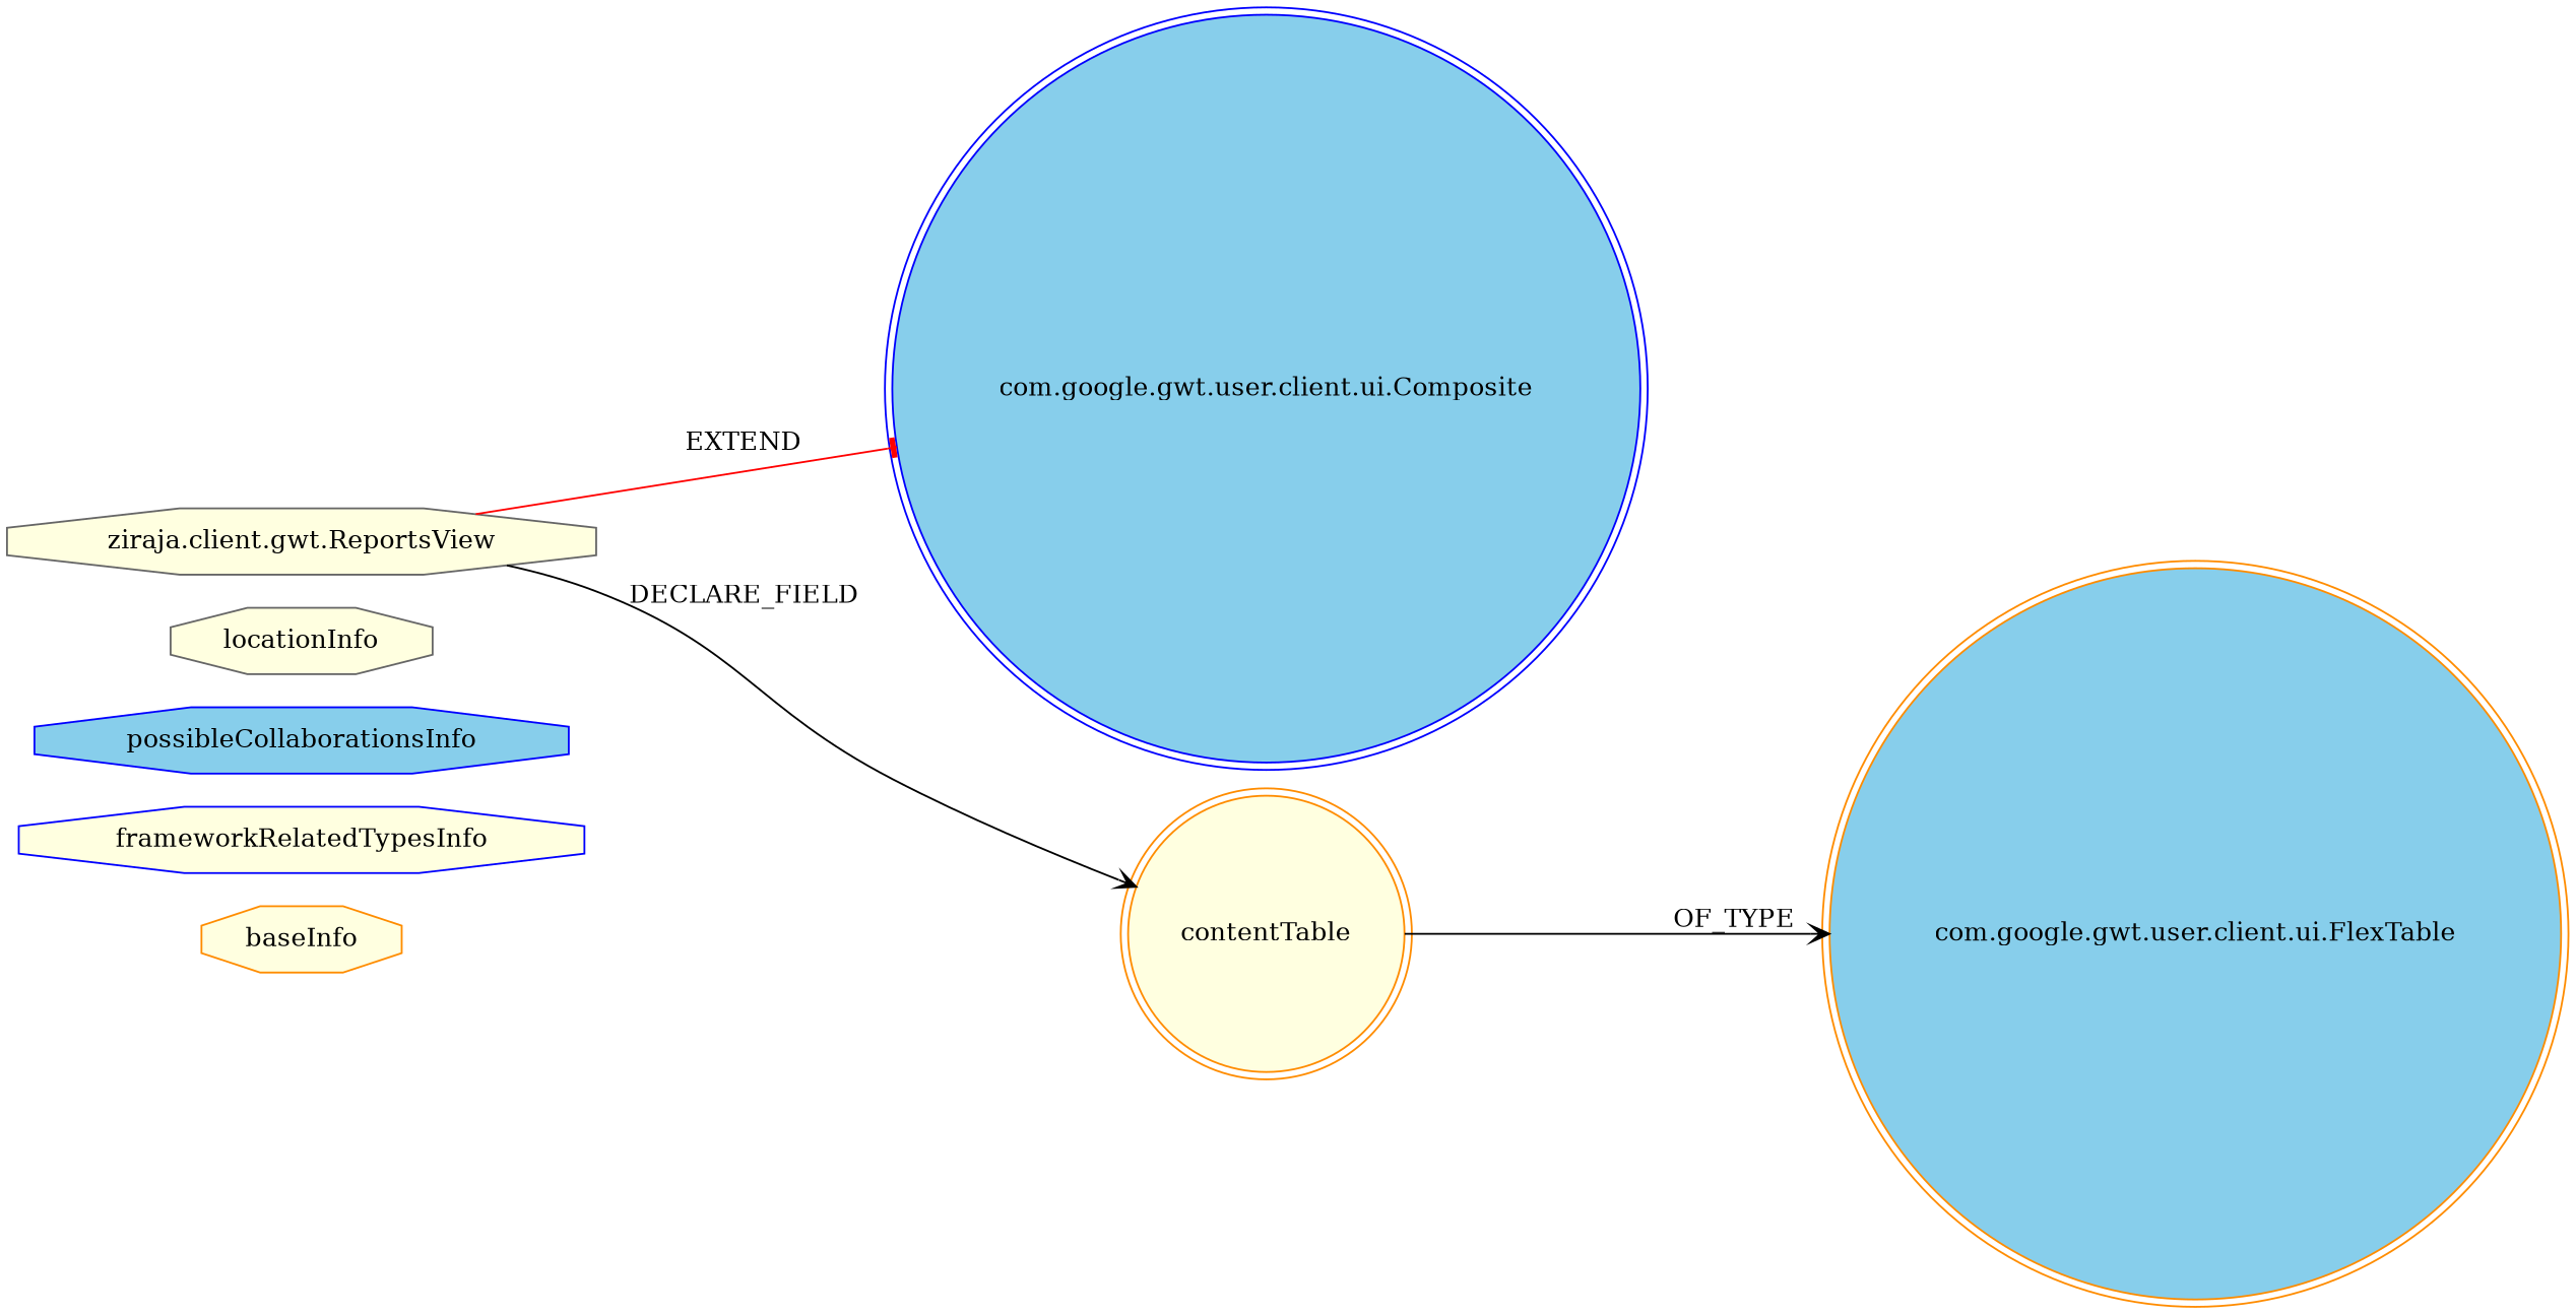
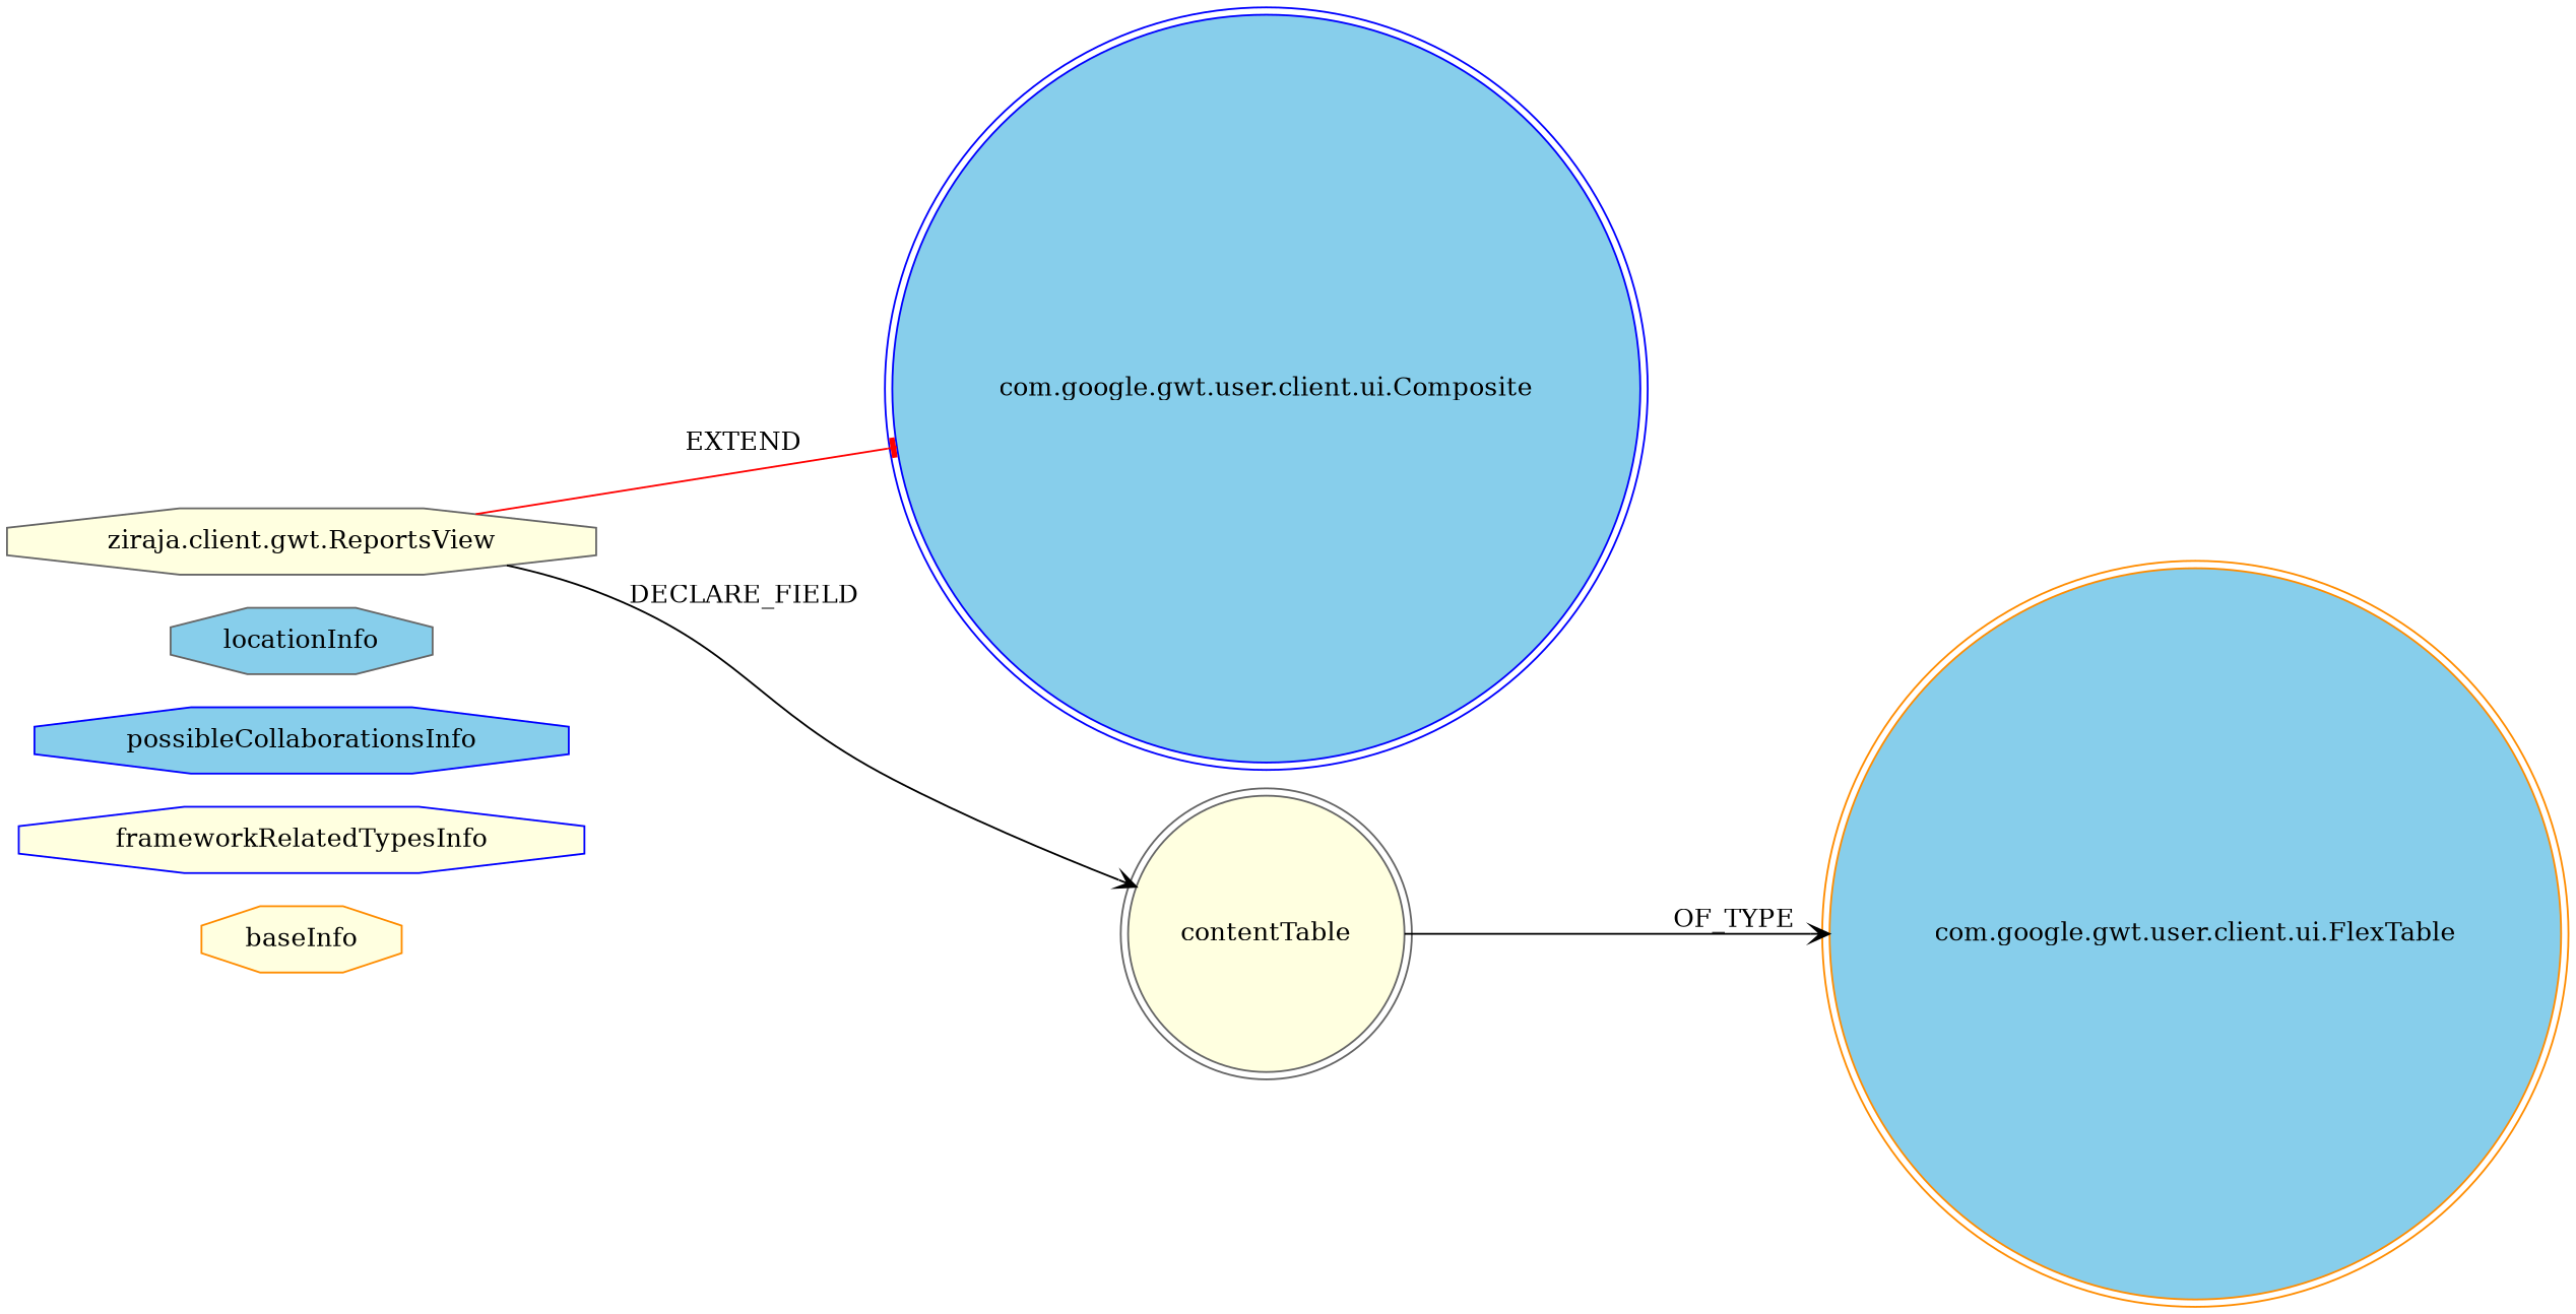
  digraph {
    rankdir=LR
    node [color=darkorange fillcolor=lightyellow shape=octagon style=filled]
    edge [arrowhead=vee]
    baseInfo [category=extension_graph graphId=422 isAnonymous=false possibleRelation=false]
    frameworkRelatedTypesInfo [0="com.google.gwt.user.client.ui.Composite" color=blue]
    possibleCollaborationsInfo [color=blue fillcolor=skyblue]
-   locationInfo [color=gray40 contextSignature=ReportsView filePath="/Tok-Ziraja222/Ziraja222-master/src/ziraja/client/view/ReportsView.java" graphId=422 projectName="Tok-Ziraja222"]
+   locationInfo [color=gray40 contextSignature=ReportsView filePath="/Tok-Ziraja222/Ziraja222-master/src/ziraja/client/view/ReportsView.java" fillcolor=skyblue graphId=422 projectName="Tok-Ziraja222"]
    n5 [color=gray40 isFrameworkType=false label="ziraja.client.gwt.ReportsView" vertexType=ROOT_CLIENT_CLASS_DECLARATION]
    n6 [color=blue fillcolor=skyblue isFrameworkType=true label="com.google.gwt.user.client.ui.Composite" peripheries=2 shape=circle vertexType=FRAMEWORK_CLASS_TYPE]
-   n7 [isFrameworkType=true label=contentTable peripheries=2 shape=circle vertexType=FIELD_DECLARATION]
+   n7 [color=gray40 isFrameworkType=true label=contentTable peripheries=2 shape=circle vertexType=FIELD_DECLARATION]
    n8 [fillcolor=skyblue isFrameworkType=true label="com.google.gwt.user.client.ui.FlexTable" peripheries=2 shape=circle vertexType=FRAMEWORK_CLASS_TYPE]
    n5 -> n6 [arrowhead=tee color=red label=EXTEND]
    n5 -> n7 [label=DECLARE_FIELD]
    n7 -> n8 [label=OF_TYPE]
  }
